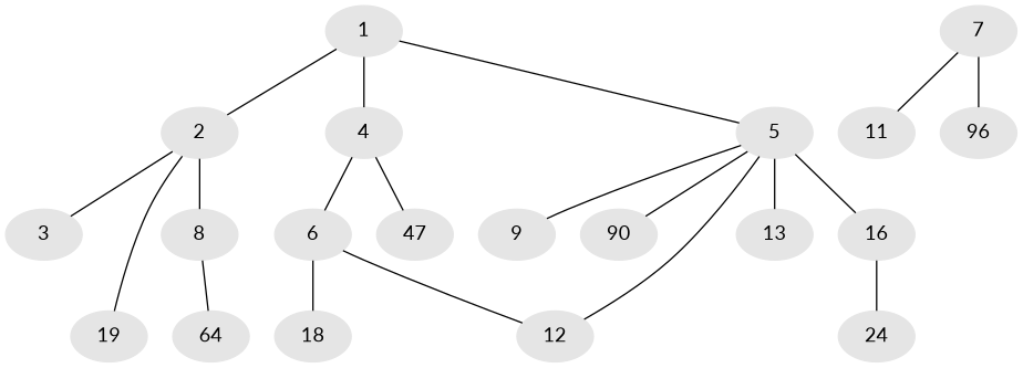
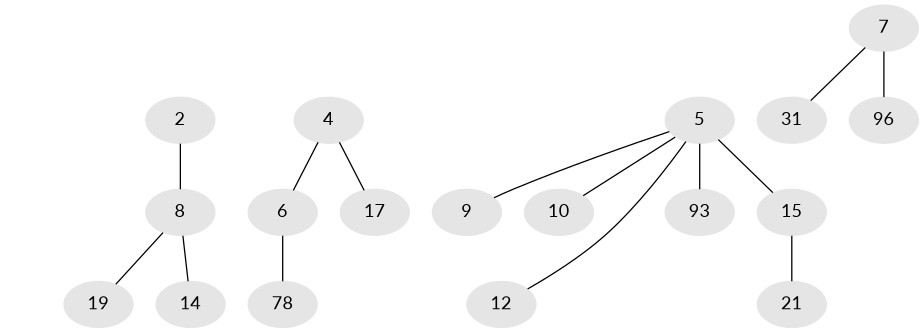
  graph {
    fontname=Lato
    node [color=gray90 fontname=Lato style=filled]
    edge [fontname=Lato weight=1.0]
-   1
    2
    4
    5
-   3
    8
    19
    6
-   17 [label=47]
+   17
    9
-   10 [label=90]
+   10
    12
-   13
-   15 [label=16]
-   14 [label=64]
-   18
+   13 [label=93]
+   15
+   14
+   18 [label=78]
    7
-   11
+   11 [label=31]
    n19 [label=96]
-   21 [label=24]
-   1 -- 2
-   1 -- 4
-   1 -- 5
-   2 -- 3
+   21
    2 -- 8 [weight=4.0]
-   2 -- 19
+   8 -- 19
    4 -- 6
    4 -- 17
    5 -- 9
    5 -- 10
    5 -- 12
    5 -- 13 [weight=4.0]
    5 -- 15
    8 -- 14
-   6 -- 12
    6 -- 18 [weight=3.0]
    15 -- 21 [weight=2.0]
    7 -- 11
    7 -- n19 [weight=4.0]
  }
